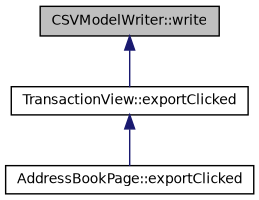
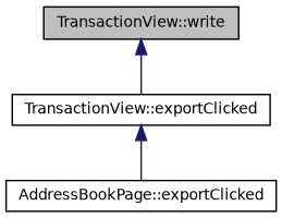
  digraph {
    rankdir=TB
    node [color=black fillcolor=white fontname=Helvetica fontsize=10 shape=record style=filled]
    edge [color=midnightblue dir=back fontname=Helvetica fontsize=10 labelfontname=Helvetica labelfontsize=10 style=solid]
-   n1 [fillcolor=grey75 fontcolor=black height=0.2 label="CSVModelWriter::write" width=0.4]
+   n1 [fillcolor=grey75 fontcolor=black height=0.2 label="TransactionView::write" width=0.4]
    n2 [height=0.2 label="TransactionView::exportClicked" width=0.4]
    n3 [height=0.2 label="AddressBookPage::exportClicked" width=0.4]
    n1 -> n2
    n2 -> n3
  }
